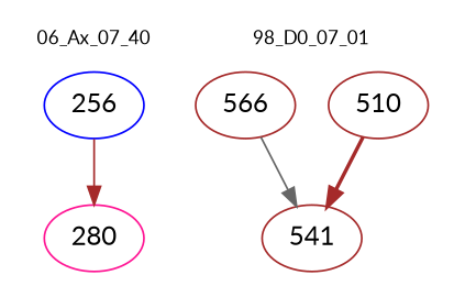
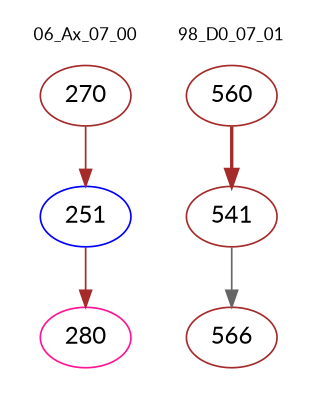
  digraph {
    fontname=Lato
    node [color=brown fontname=Lato]
    edge [color=brown fontname=Lato style=solid]
-   n2 [color=blue label=256]
+   n1 [label=270]
+   n2 [color=blue label=251]
    n3 [color=deeppink label=280]
-   n4 [label=510]
+   n4 [label=560]
    n5 [label=541]
    n6 [label=566]
    subgraph cluster_1 {
      color=white
      fontsize=10
-     label="06_Ax_07_40"
+     label="06_Ax_07_00"
+     n1
      n2
      n3
    }
    subgraph cluster_2 {
      color=white
      fontsize=10
      label="98_D0_07_01"
      n4
      n5
      n6
    }
+   n1 -> n2
    n2 -> n3
    n4 -> n5 [style=bold]
-   n6 -> n5 [color=gray40]
+   n5 -> n6 [color=gray40]
  }
